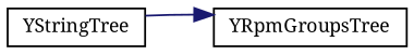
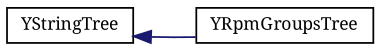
  digraph {
    rankdir=LR
    fontname="Noto Serif"
    node [color=black fillcolor=white fontname="Noto Serif" fontsize=10 shape=record style=filled]
    n1 [height=0.2 label=YStringTree width=0.4]
    n2 [height=0.2 label=YRpmGroupsTree width=0.4]
-   n2 -> n1 [color=midnightblue dir=back fontname="Noto Serif" fontsize=10 labelfontname=Helvetica labelfontsize=10 style=solid]
+   n1 -> n2 [color=midnightblue dir=back fontname="Noto Serif" fontsize=10 labelfontname=Helvetica labelfontsize=10 style=solid]
  }
